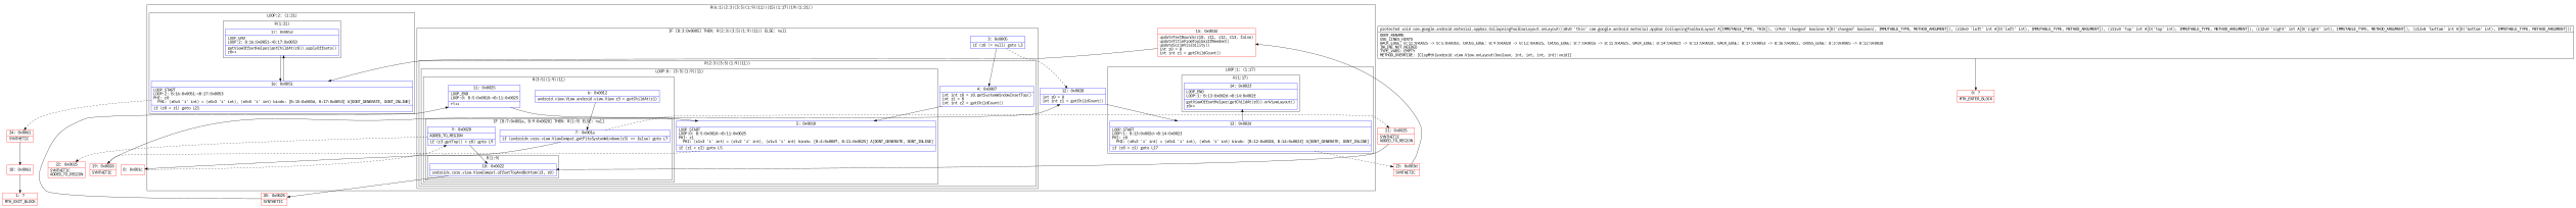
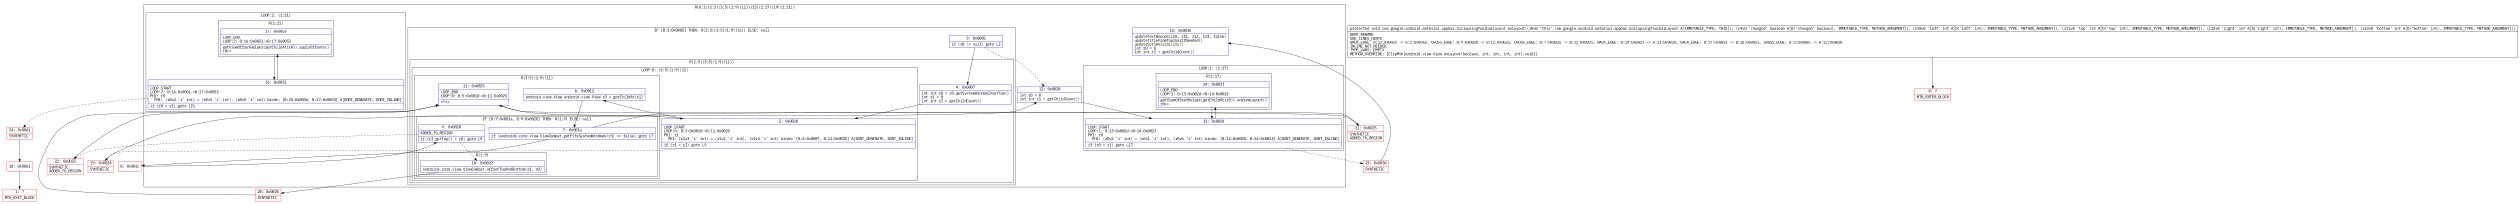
  digraph {
    fontname="IBM Plex Mono"
    node [color=blue fontname="IBM Plex Mono" shape=record]
    edge [fontname="IBM Plex Mono"]
    n1 [label="{10\:\ 0x0022|androidx.core.view.ViewCompat.offsetTopAndBottom(r3, r0)\l}"]
    n2 [label="{7\:\ 0x001a|if (androidx.core.view.ViewCompat.getFitsSystemWindows(r3) == false) goto L7\l}"]
    n3 [label="{9\:\ 0x0020|ADDED_TO_REGION\l|if (r3.getTop() \< r0) goto L9\l}"]
    n4 [label="{6\:\ 0x0012|android.view.View android.view.View r3 = getChildAt(r1)\l}"]
    n5 [label="{11\:\ 0x0025|LOOP_END\lLOOP:0: B:5:0x0010\-\>B:11:0x0025\l|r1++\l}"]
    n6 [label="{5\:\ 0x0010|LOOP_START\lLOOP:0: B:5:0x0010\-\>B:11:0x0025\lPHI: r1 \l  PHI: (r1v3 'i' int) = (r1v2 'i' int), (r1v4 'i' int) binds: [B:4:0x0007, B:11:0x0025] A[DONT_GENERATE, DONT_INLINE]\l|if (r1 \< r2) goto L5\l}"]
    n7 [label="{4\:\ 0x0007|int int r0 = r0.getSystemWindowInsetTop()\lint r1 = 0\lint int r2 = getChildCount()\l}"]
    n8 [label="{3\:\ 0x0005|if (r0 != null) goto L3\l}"]
    n9 [label="{14\:\ 0x002f|LOOP_END\lLOOP:1: B:13:0x002d\-\>B:14:0x002f\l|getViewOffsetHelper(getChildAt(r0)).onViewLayout()\lr0++\l}"]
    n10 [label="{13\:\ 0x002d|LOOP_START\lLOOP:1: B:13:0x002d\-\>B:14:0x002f\lPHI: r0 \l  PHI: (r0v2 'i' int) = (r0v1 'i' int), (r0v6 'i' int) binds: [B:12:0x0028, B:14:0x002f] A[DONT_GENERATE, DONT_INLINE]\l|if (r0 \< r1) goto L17\l}"]
    n11 [label="{17\:\ 0x0053|LOOP_END\lLOOP:2: B:16:0x0051\-\>B:17:0x0053\l|getViewOffsetHelper(getChildAt(r0)).applyOffsets()\lr0++\l}"]
    n12 [label="{16\:\ 0x0051|LOOP_START\lLOOP:2: B:16:0x0051\-\>B:17:0x0053\lPHI: r0 \l  PHI: (r0v4 'i' int) = (r0v3 'i' int), (r0v5 'i' int) binds: [B:15:0x003d, B:17:0x0053] A[DONT_GENERATE, DONT_INLINE]\l|if (r0 \< r1) goto L21\l}"]
    n13 [label="{12\:\ 0x0028|int r0 = 0\lint int r1 = getChildCount()\l}"]
-   n14 [color=red label="{15\:\ 0x003d|updateTextBounds(r10, r11, r12, r13, false)\lupdateTitleFromToolbarIfNeeded()\lupdateScrimVisibility()\lint r0 = 0\lint int r1 = getChildCount()\l}"]
+   n14 [label="{15\:\ 0x003d|updateTextBounds(r10, r11, r12, r13, false)\lupdateTitleFromToolbarIfNeeded()\lupdateScrimVisibility()\lint r0 = 0\lint int r1 = getChildCount()\l}"]
    n15 [color=red label="{20\:\ 0x0025|SYNTHETIC\l}"]
    n16 [color=red label="{8\:\ 0x001c}"]
    n17 [color=red label="{21\:\ 0x0025|SYNTHETIC\lADDED_TO_REGION\l}"]
    n18 [color=red label="{22\:\ 0x0025|SYNTHETIC\lADDED_TO_REGION\l}"]
    n19 [color=red label="{19\:\ 0x0028|SYNTHETIC\l}"]
    n20 [color=red label="{23\:\ 0x003d|SYNTHETIC\l}"]
    n21 [color=red label="{24\:\ 0x0061|SYNTHETIC\l}"]
    n22 [color=red label="{18\:\ 0x0061}"]
    n23 [color=red label="{0\:\ ?|MTH_ENTER_BLOCK\l}"]
    n24 [color=red label="{1\:\ ?|MTH_EXIT_BLOCK\l}"]
    n25 [label="{protected void com.google.android.material.appbar.CollapsingToolbarLayout.onLayout((r8v0 'this' com.google.android.material.appbar.CollapsingToolbarLayout A[IMMUTABLE_TYPE, THIS]), (r9v0 'changed' boolean A[D('changed' boolean), IMMUTABLE_TYPE, METHOD_ARGUMENT]), (r10v0 'left' int A[D('left' int), IMMUTABLE_TYPE, METHOD_ARGUMENT]), (r11v0 'top' int A[D('top' int), IMMUTABLE_TYPE, METHOD_ARGUMENT]), (r12v0 'right' int A[D('right' int), IMMUTABLE_TYPE, METHOD_ARGUMENT]), (r13v0 'bottom' int A[D('bottom' int), IMMUTABLE_TYPE, METHOD_ARGUMENT]))  | DONT_RENAME\lUSE_LINES_HINTS\lBACK_EDGE: B:11:0x0025 \-\> B:5:0x0010, CROSS_EDGE: B:9:0x0020 \-\> B:11:0x0025, CROSS_EDGE: B:7:0x001a \-\> B:11:0x0025, BACK_EDGE: B:14:0x002f \-\> B:13:0x002d, BACK_EDGE: B:17:0x0053 \-\> B:16:0x0051, CROSS_EDGE: B:3:0x0005 \-\> B:12:0x0028\lINLINE_NOT_NEEDED\lTYPE_VARS: EMPTY\lMETHOD_OVERRIDE: [ClspMth\{android.view.View.onLayout(boolean, int, int, int, int):void\}]\l}" color=""]
    subgraph cluster_1 {
      label="R(6:1|(2:3|(3:5|(1:9)|11))|15|(1:17)|19|(1:21))"
      n13
      n14
      subgraph cluster_2 {
        label="IF [B:3:0x0005] THEN: R(2:3|(3:5|(1:9)|11)) ELSE: null"
        n8
        subgraph cluster_3 {
          label="R(2:3|(3:5|(1:9)|11))"
          n7
          subgraph cluster_4 {
            label="LOOP:0: (3:5|(1:9)|11)"
            n6
            subgraph cluster_5 {
              label="R(3:5|(1:9)|11)"
              n4
              n5
              subgraph cluster_6 {
                label="IF [B:7:0x001a, B:9:0x0020] THEN: R(1:9) ELSE: null"
                n2
                n3
                subgraph cluster_7 {
                  label="R(1:9)"
                  n1
                }
              }
            }
          }
        }
      }
      subgraph cluster_8 {
        label="LOOP:1: (1:17)"
        n10
        subgraph cluster_9 {
          label="R(1:17)"
          n9
        }
      }
      subgraph cluster_10 {
        label="LOOP:2: (1:21)"
        n12
        subgraph cluster_11 {
          label="R(1:21)"
          n11
        }
      }
    }
    n1 -> n15
    n2 -> n16
-   n2 -> n17 [style=dashed]
-   n3 -> n1
+   n2 -> n17 [style=solid]
+   n3 -> n1 [style=dashed]
    n3 -> n18 [style=dashed]
    n4 -> n2
    n5 -> n6
+   n6 -> n4
    n6 -> n19 [style=dashed]
    n7 -> n6
    n8 -> n7
    n8 -> n13 [style=dashed]
+   n9 -> n10
    n10 -> n9
    n10 -> n20 [style=dashed]
    n11 -> n12
    n12 -> n11
    n12 -> n21 [style=dashed]
    n13 -> n10
-   n14 -> n12
    n15 -> n5
-   n16 -> n3 [style=dashed]
-   n17 -> n1
+   n16 -> n3
+   n17 -> n5
+   n18 -> n5
    n19 -> n13
    n20 -> n14
    n21 -> n22
    n22 -> n24
    n25 -> n23
  }
